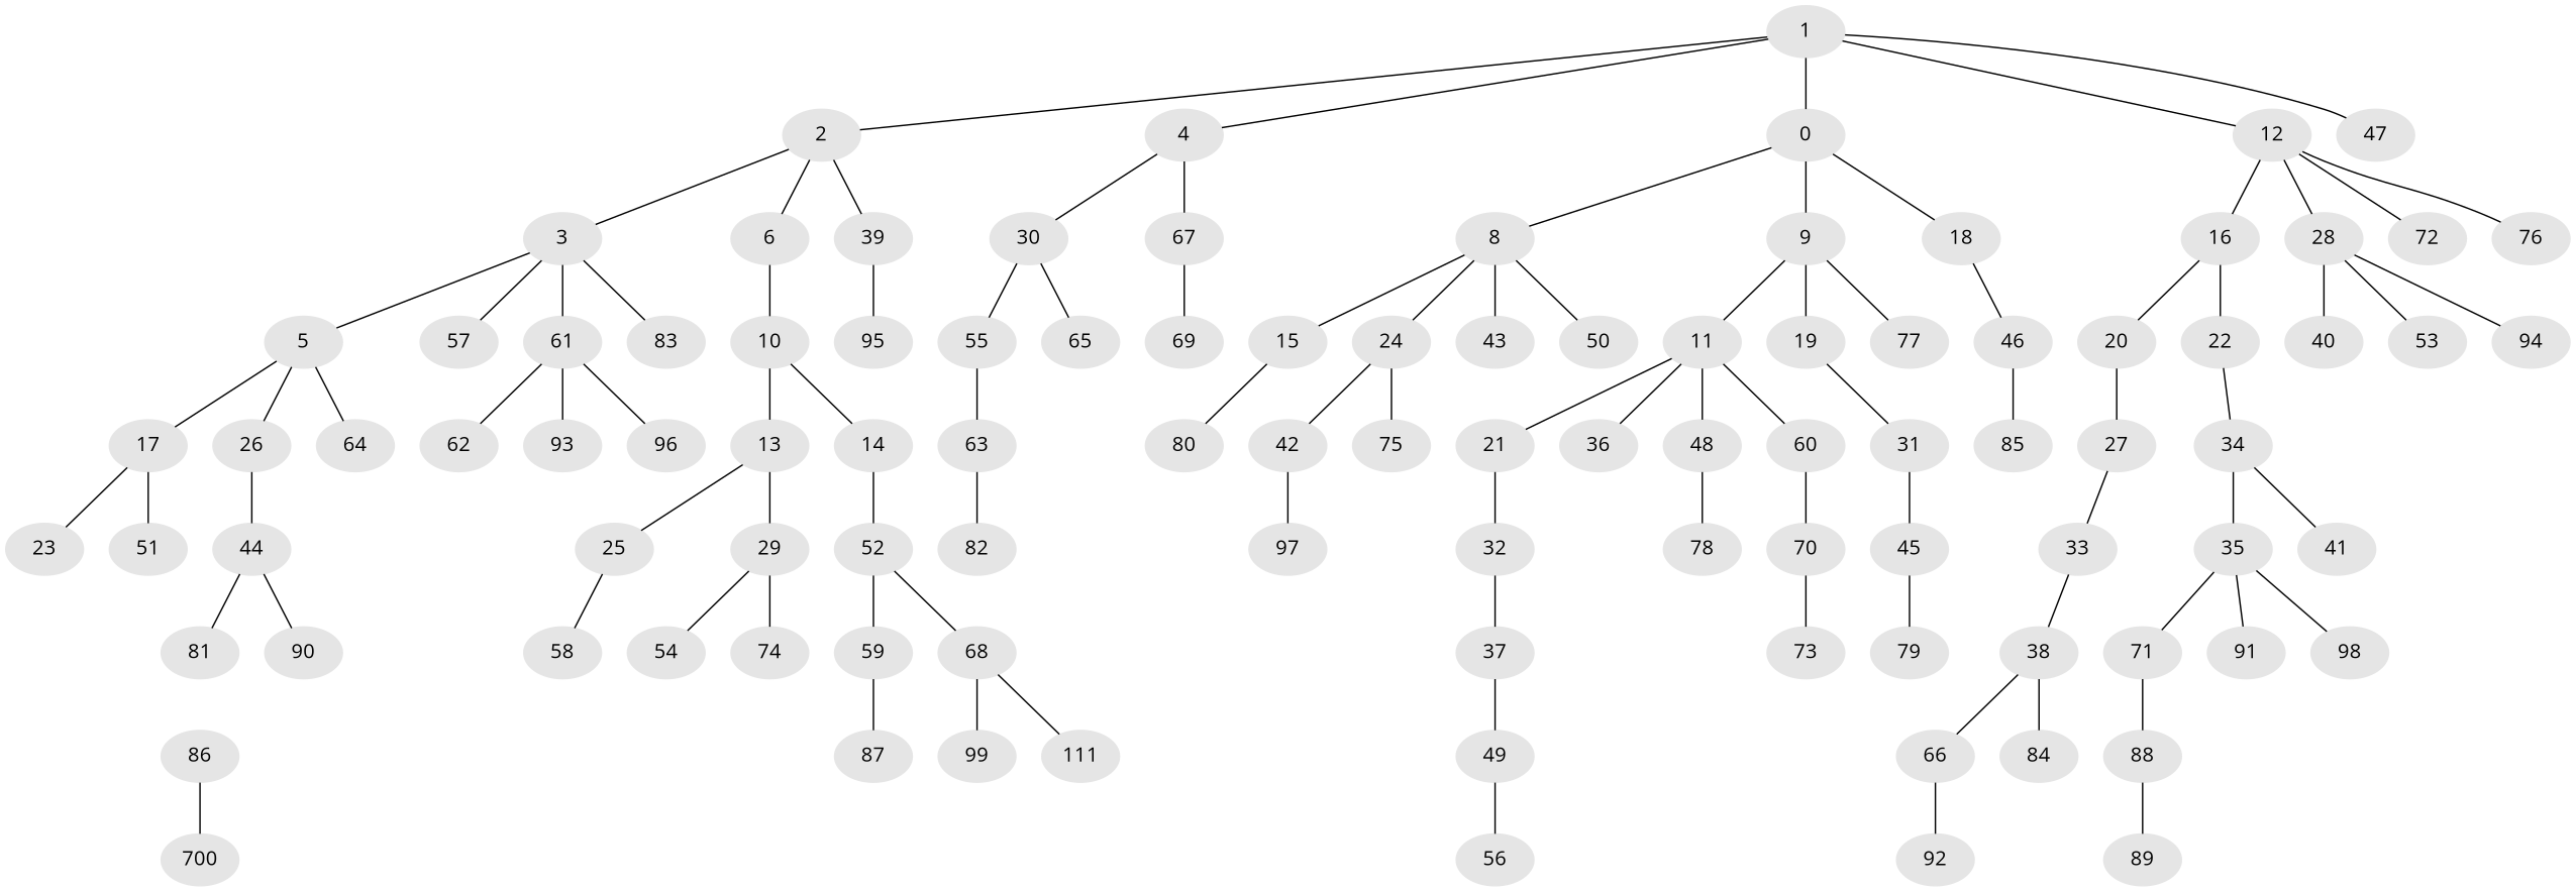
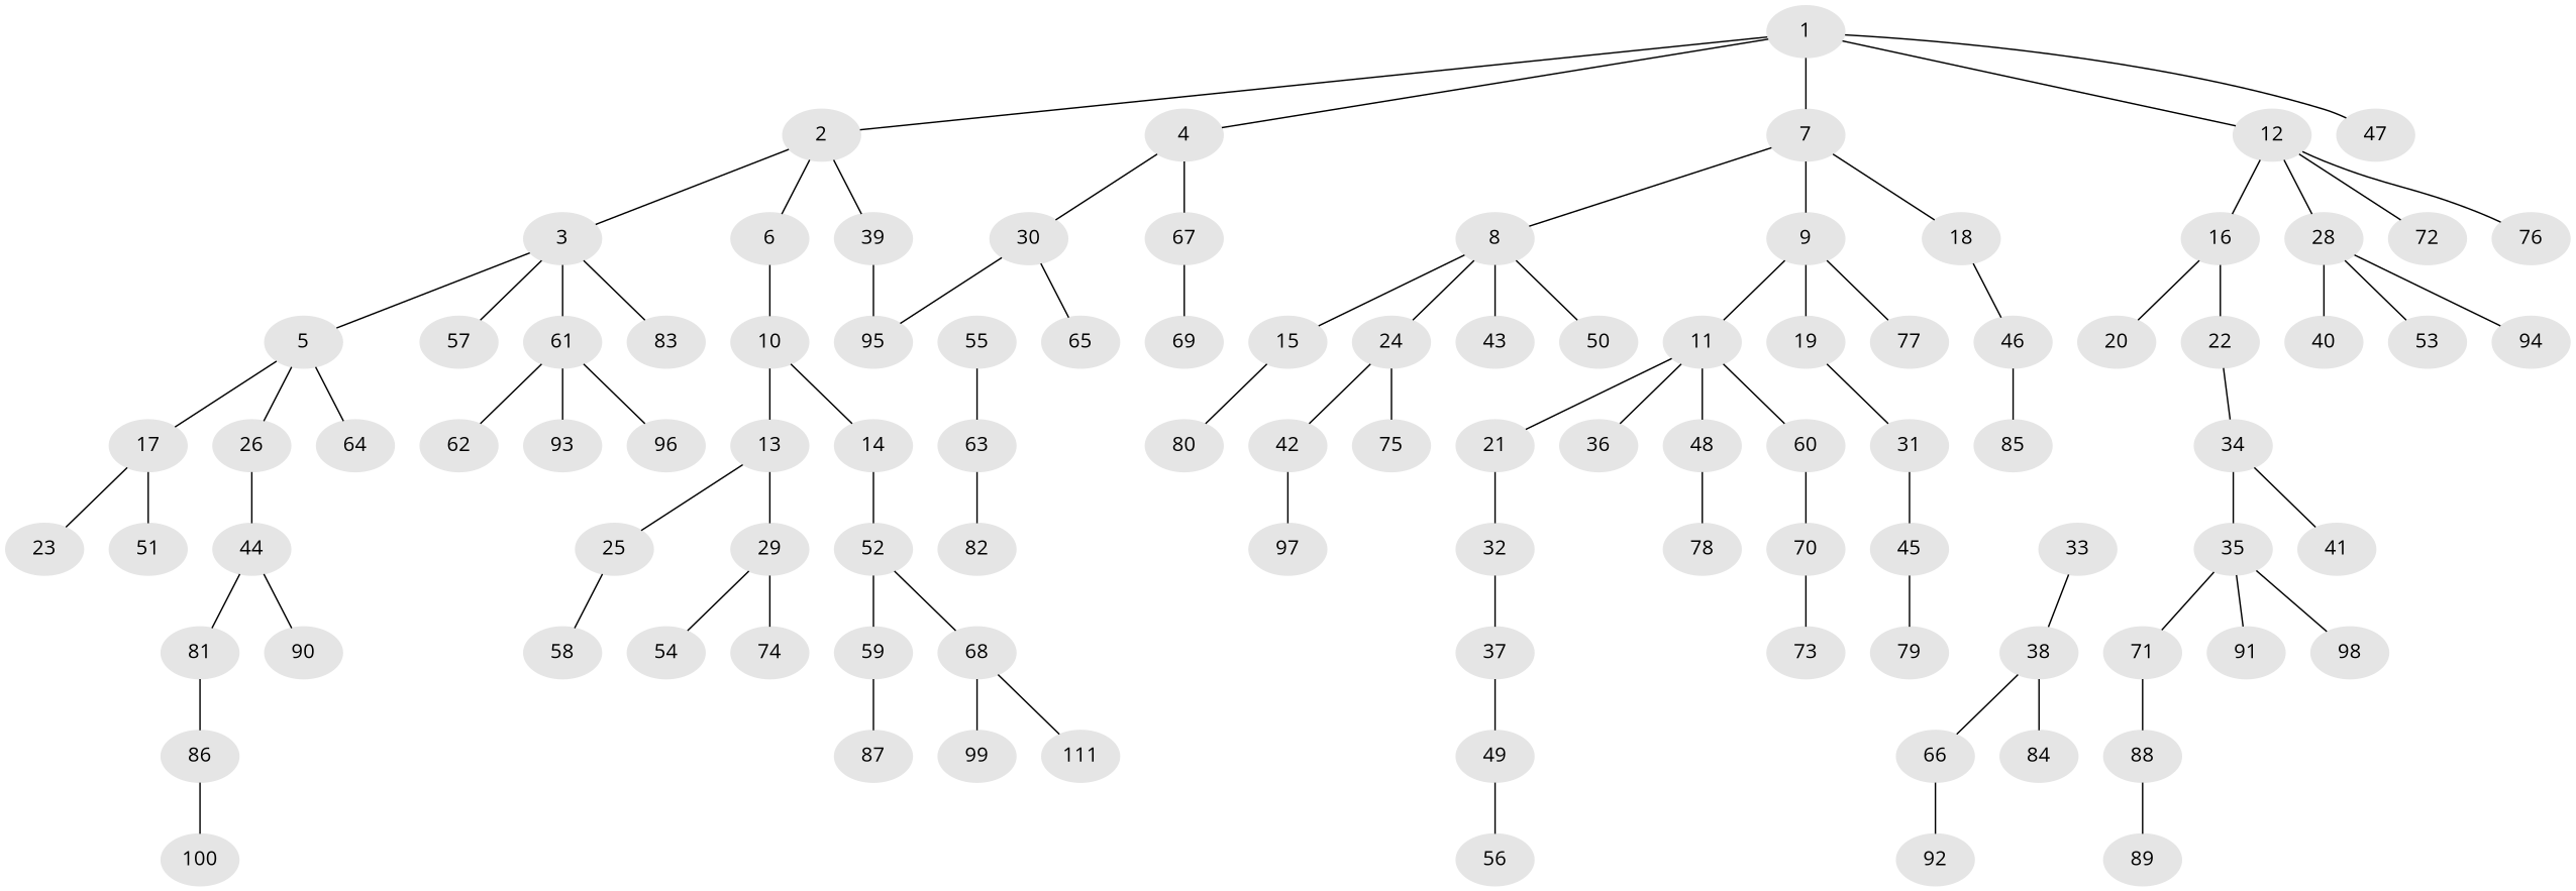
  graph {
    fontname="Open Sans"
    node [color=gray90 fontname="Open Sans" style=filled]
    edge [fontname="Open Sans" weight=1.0]
    1
    2
    4
-   7 [label=0]
+   7
    12
    47
    3
    6
    39
    30
    67
    8
    9
    18
    16
    28
    72
    76
    5
    57
    61
    83
    10
    95
    17
    26
    64
    62
    93
    96
    55
    65
    69
    23
    51
    44
    13
    14
    15
    24
    43
    50
    11
    19
    77
    46
    80
    42
    75
    21
    36
    48
    60
    31
    25
    29
    52
    32
    78
    70
    20
    22
    40
    53
    94
    58
    54
    74
    59
    68
-   27
    34
    85
    45
    33
    37
    35
    41
    97
    81
    90
    38
    63
    79
    49
    66
    84
    71
    91
    98
    88
    56
    92
    86
    87
    99
    n97 [label=111]
    82
    73
    89
-   100 [label=700]
+   100
    1 -- 2
    1 -- 4
    1 -- 7
    1 -- 12
    1 -- 47
    2 -- 3
    2 -- 6
    2 -- 39
    4 -- 30
    4 -- 67
    7 -- 8
    7 -- 9
    7 -- 18
    12 -- 16
    12 -- 28
    12 -- 72
    12 -- 76
    3 -- 5
    3 -- 57
    3 -- 61
    3 -- 83
    6 -- 10
    39 -- 95
-   30 -- 55
+   30 -- 95
    30 -- 65
    67 -- 69
    8 -- 15
    8 -- 24
    8 -- 43
    8 -- 50
    9 -- 11
    9 -- 19
    9 -- 77
    18 -- 46
    16 -- 20
    16 -- 22
    28 -- 40
    28 -- 53
    28 -- 94
    5 -- 17
    5 -- 26
    5 -- 64
    61 -- 62
    61 -- 93
    61 -- 96
    10 -- 13
    10 -- 14
    17 -- 23
    17 -- 51
    26 -- 44
    55 -- 63
    44 -- 81
    44 -- 90
    13 -- 25
    13 -- 29
    14 -- 52
    15 -- 80
    24 -- 42
    24 -- 75
    11 -- 21
    11 -- 36
    11 -- 48
    11 -- 60
    19 -- 31
    46 -- 85
    42 -- 97
    21 -- 32
    48 -- 78
    60 -- 70
    31 -- 45
    25 -- 58
    29 -- 54
    29 -- 74
    52 -- 59
    52 -- 68
    32 -- 37
    70 -- 73
-   20 -- 27
    22 -- 34
    59 -- 87
    68 -- 99
    68 -- n97
-   27 -- 33
    34 -- 35
    34 -- 41
    45 -- 79
    33 -- 38
    37 -- 49
    35 -- 71
    35 -- 91
    35 -- 98
+   81 -- 86
    38 -- 66
    38 -- 84
    63 -- 82
    49 -- 56
    66 -- 92
    71 -- 88
    88 -- 89
    86 -- 100
  }
